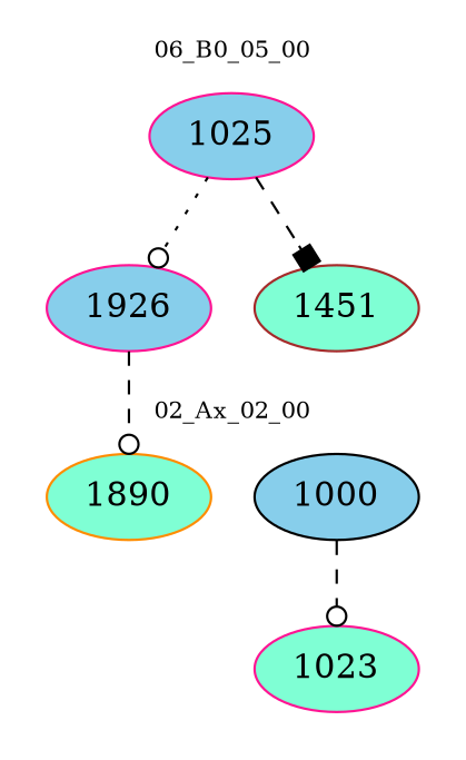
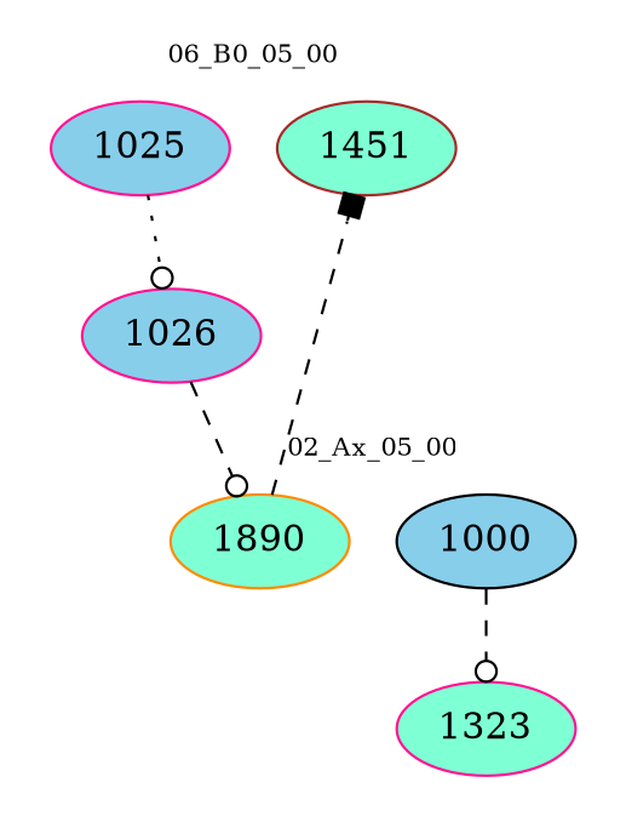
  digraph {
    node [color=deeppink fillcolor=skyblue style=filled]
    edge [arrowhead=odot color=black style=dashed]
    n1 [color=black label=1000]
    n2 [color=darkorange fillcolor=aquamarine label=1890]
-   n3 [fillcolor=aquamarine label=1023]
+   n3 [fillcolor=aquamarine label=1323]
    n4 [label=1025]
-   n5 [label=1926]
+   n5 [label=1026]
    n6 [color=brown fillcolor=aquamarine label=1451]
    subgraph cluster_1 {
      color=white
      fontsize=10
-     label="02_Ax_02_00"
+     label="02_Ax_05_00"
      n1
      n2
      n3
    }
    subgraph cluster_2 {
      color=white
      fontsize=10
      label="06_B0_05_00"
      n4
      n5
      n6
    }
    n1 -> n3
    n4 -> n5 [style=dotted]
-   n4 -> n6 [arrowhead=box]
+   n2 -> n6 [arrowhead=box]
    n5 -> n2
  }
